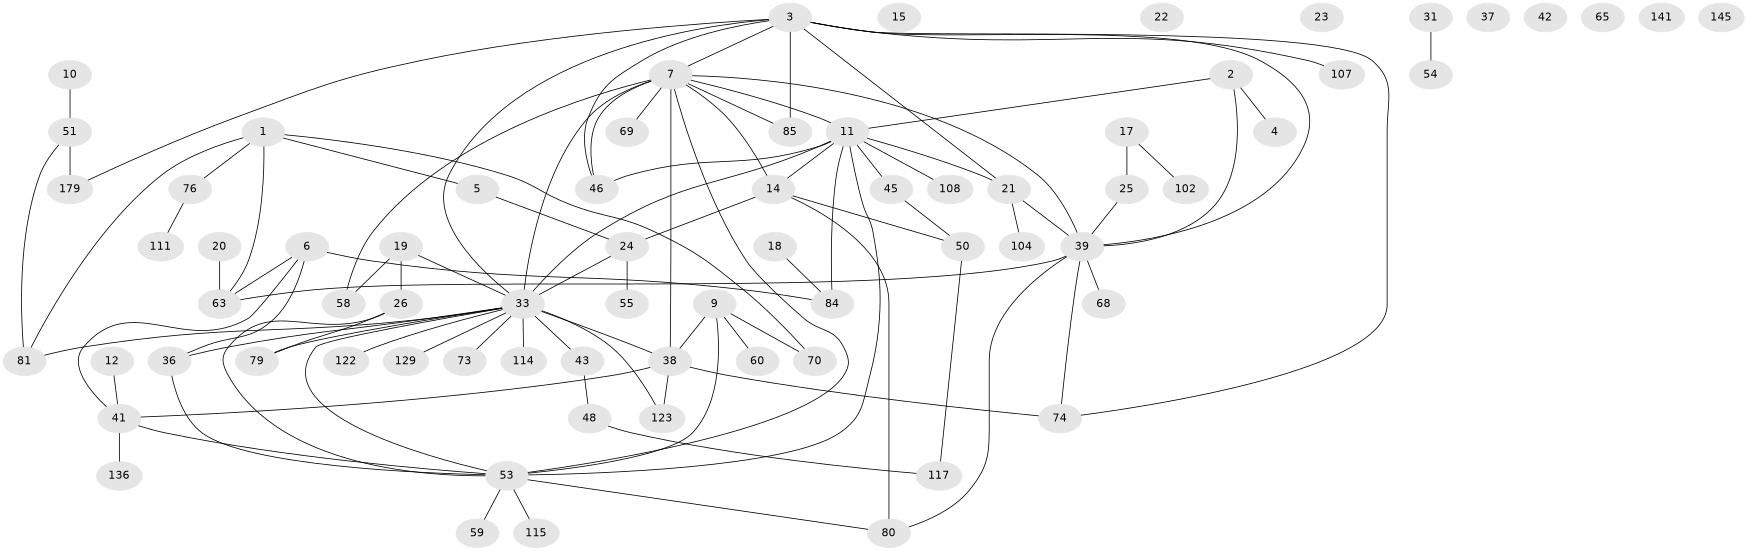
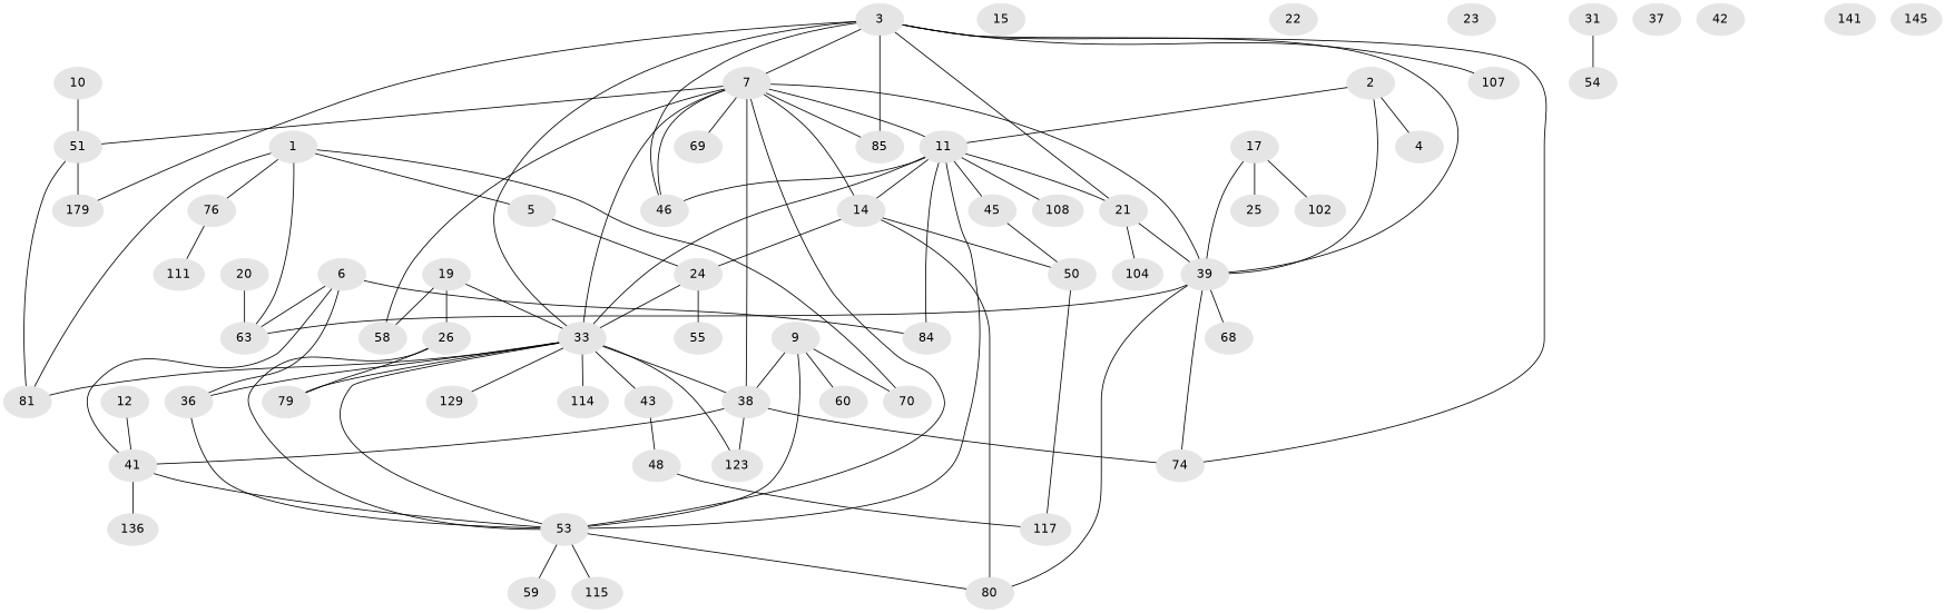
  graph {
    fontname="DejaVu Sans"
    node [color=gray90 fontname="DejaVu Sans" style=filled]
    edge [fontname="DejaVu Sans"]
    1 [super="+83+32"]
    5 [super="+91"]
    n3 [label=70 super="+35"]
    63 [super="+78"]
    76
    81
    24 [super="+90+131"]
    111
    2 [super="+118"]
    4 [super="+70"]
    11 [super="+99+16+82"]
    39 [super="+126"]
    21 [super="+75+119+44"]
    33 [super="+86+127+62"]
    46 [super="+95"]
    84 [super="+144+116"]
    14 [super="+66+105+56"]
    53 [super="+79"]
    45
    108
    74 [super="+113"]
    80 [super="+87"]
    68
    3 [super="+13+88+34"]
    7 [super="+40+8+71"]
    85
    107
    n28 [label=179]
    38 [super="+77"]
    51
    58 [super="+64+110"]
    69
    104
    36
    n35 [label=79]
    43
-   73
    114
-   122
    123
    129
    26 [super="+29"]
    55
    6 [super="+120+134"]
    41 [super="+61"]
    136
    50 [super="+145+57"]
    115
    59
    9 [super="+72"]
    60
    10
    12
    117
    15
    17
    25
    102
-   18
    19 [super="+93"]
    20
    22
    23
    31
    54
    48
    37
    42
-   65
    141
    n71 [label=145]
    1 -- 5
    1 -- n3
    1 -- 63
    1 -- 76
    1 -- 81
    5 -- 24
    76 -- 111
    24 -- 33
    24 -- 55
    2 -- 4
    2 -- 11
    2 -- 39 [weight=2]
    11 -- 21
    11 -- 33 [weight=2]
    11 -- 46
    11 -- 84
    11 -- 14
    11 -- 53
    11 -- 45
    11 -- 108
    39 -- 63
    39 -- 74
    39 -- 80
    39 -- 68
    21 -- 39
    21 -- 104
    33 -- 81 [weight=2]
    33 -- 53
    33 -- 38 [weight=2]
    33 -- 36
    33 -- n35
    33 -- 43
-   33 -- 73
    33 -- 114 [weight=2]
-   33 -- 122
    33 -- 123
    33 -- 129
    14 -- 24
    14 -- 80 [weight=2]
    14 -- 50
    53 -- 80
    53 -- 115
    53 -- 59
    45 -- 50
    3 -- 39
    3 -- 21
    3 -- 33
    3 -- 46
    3 -- 74
    3 -- 7
    3 -- 85
    3 -- 107
    3 -- n28
    7 -- 11
    7 -- 39 [weight=2]
    7 -- 33 [weight=2]
    7 -- 46
    7 -- 14
    7 -- 53
    7 -- 85
    7 -- 38 [weight=2]
+   7 -- 51
    7 -- 58
    7 -- 69
    38 -- 74
    38 -- 123
    38 -- 41
    51 -- 81
    51 -- n28
    36 -- 53
    43 -- 48
    26 -- 53
    26 -- n35
    6 -- 63
    6 -- 84
    6 -- 36
    6 -- 41
    41 -- 53
    41 -- 136
    50 -- 117
    9 -- n3
    9 -- 53
    9 -- 38
    9 -- 60
    10 -- 51
    12 -- 41
-   25 -- 39
+   17 -- 39
    17 -- 25
    17 -- 102
-   18 -- 84
    19 -- 33
    19 -- 58
    19 -- 26
    20 -- 63
    31 -- 54
    48 -- 117
  }
